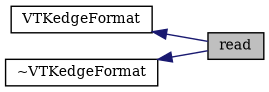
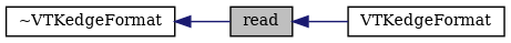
  digraph {
    fontname="DejaVu Serif"
    rankdir=LR
    node [color=black fontname="DejaVu Serif" fontsize=10 shape=record]
    edge [color=midnightblue dir=back fontname="DejaVu Serif" fontsize=10 labelfontname=Helvetica labelfontsize=10 style=solid]
    n1 [fillcolor=grey75 fontcolor=black height=0.2 label=read style=filled width=0.4]
    n2 [height=0.2 label=VTKedgeFormat width=0.4]
    n3 [height=0.2 label="~VTKedgeFormat" width=0.4]
-   n2 -> n1
+   n1 -> n2
    n3 -> n1
  }
